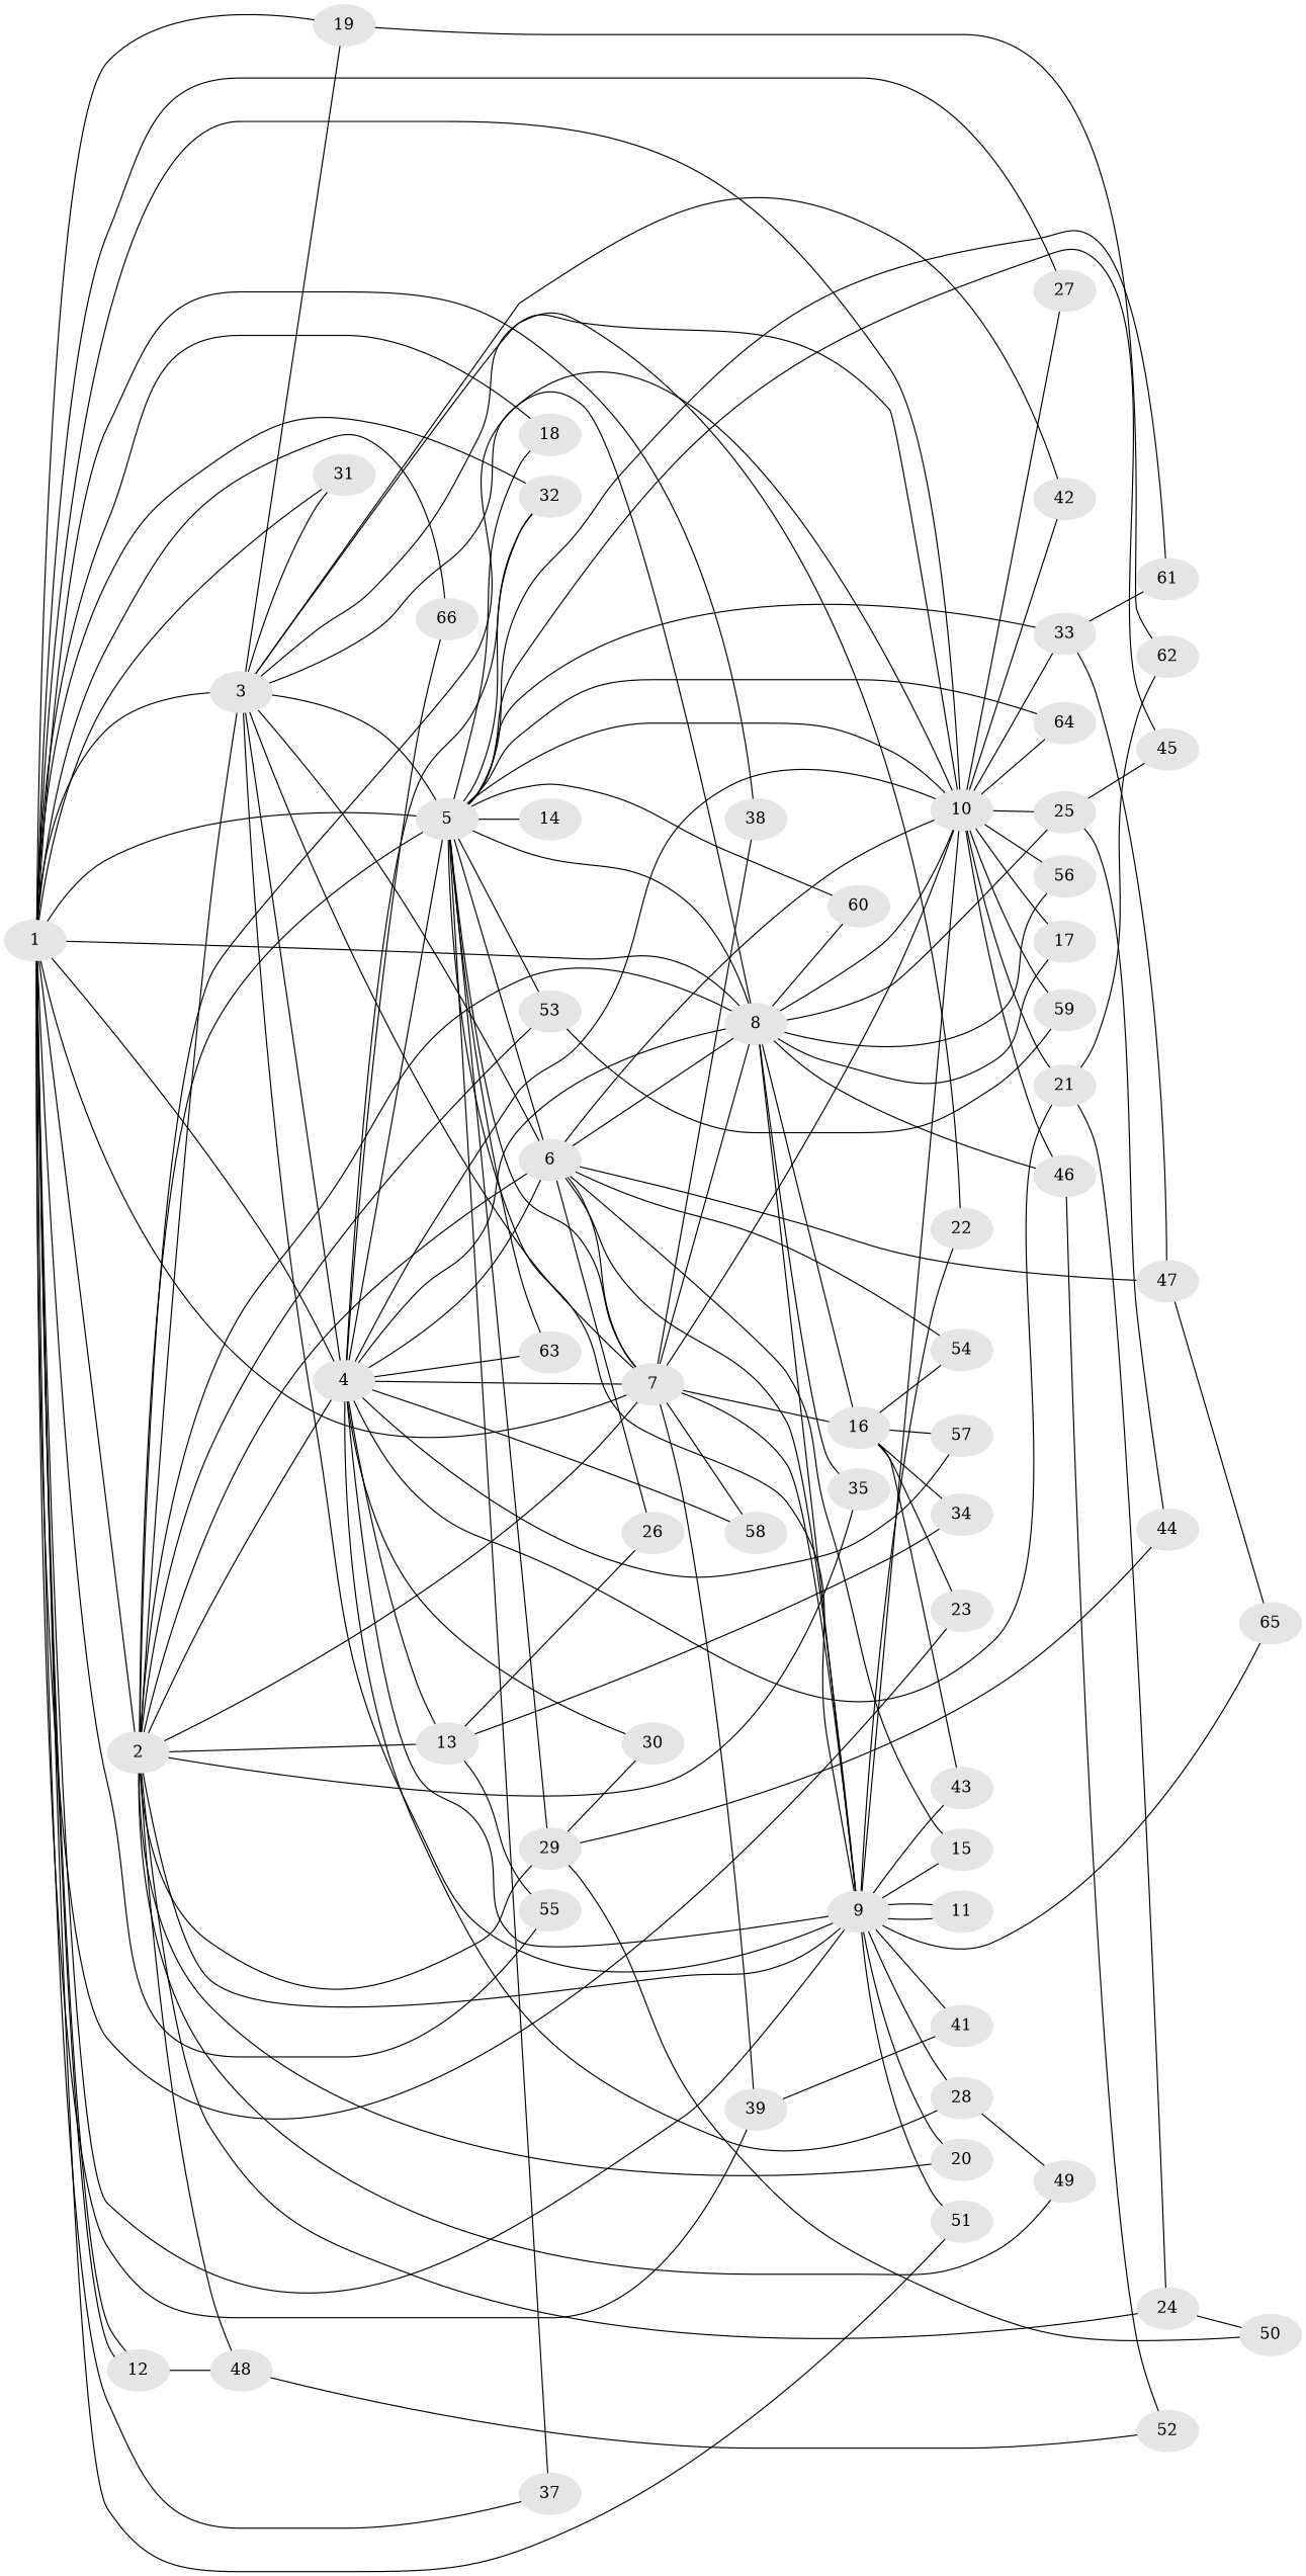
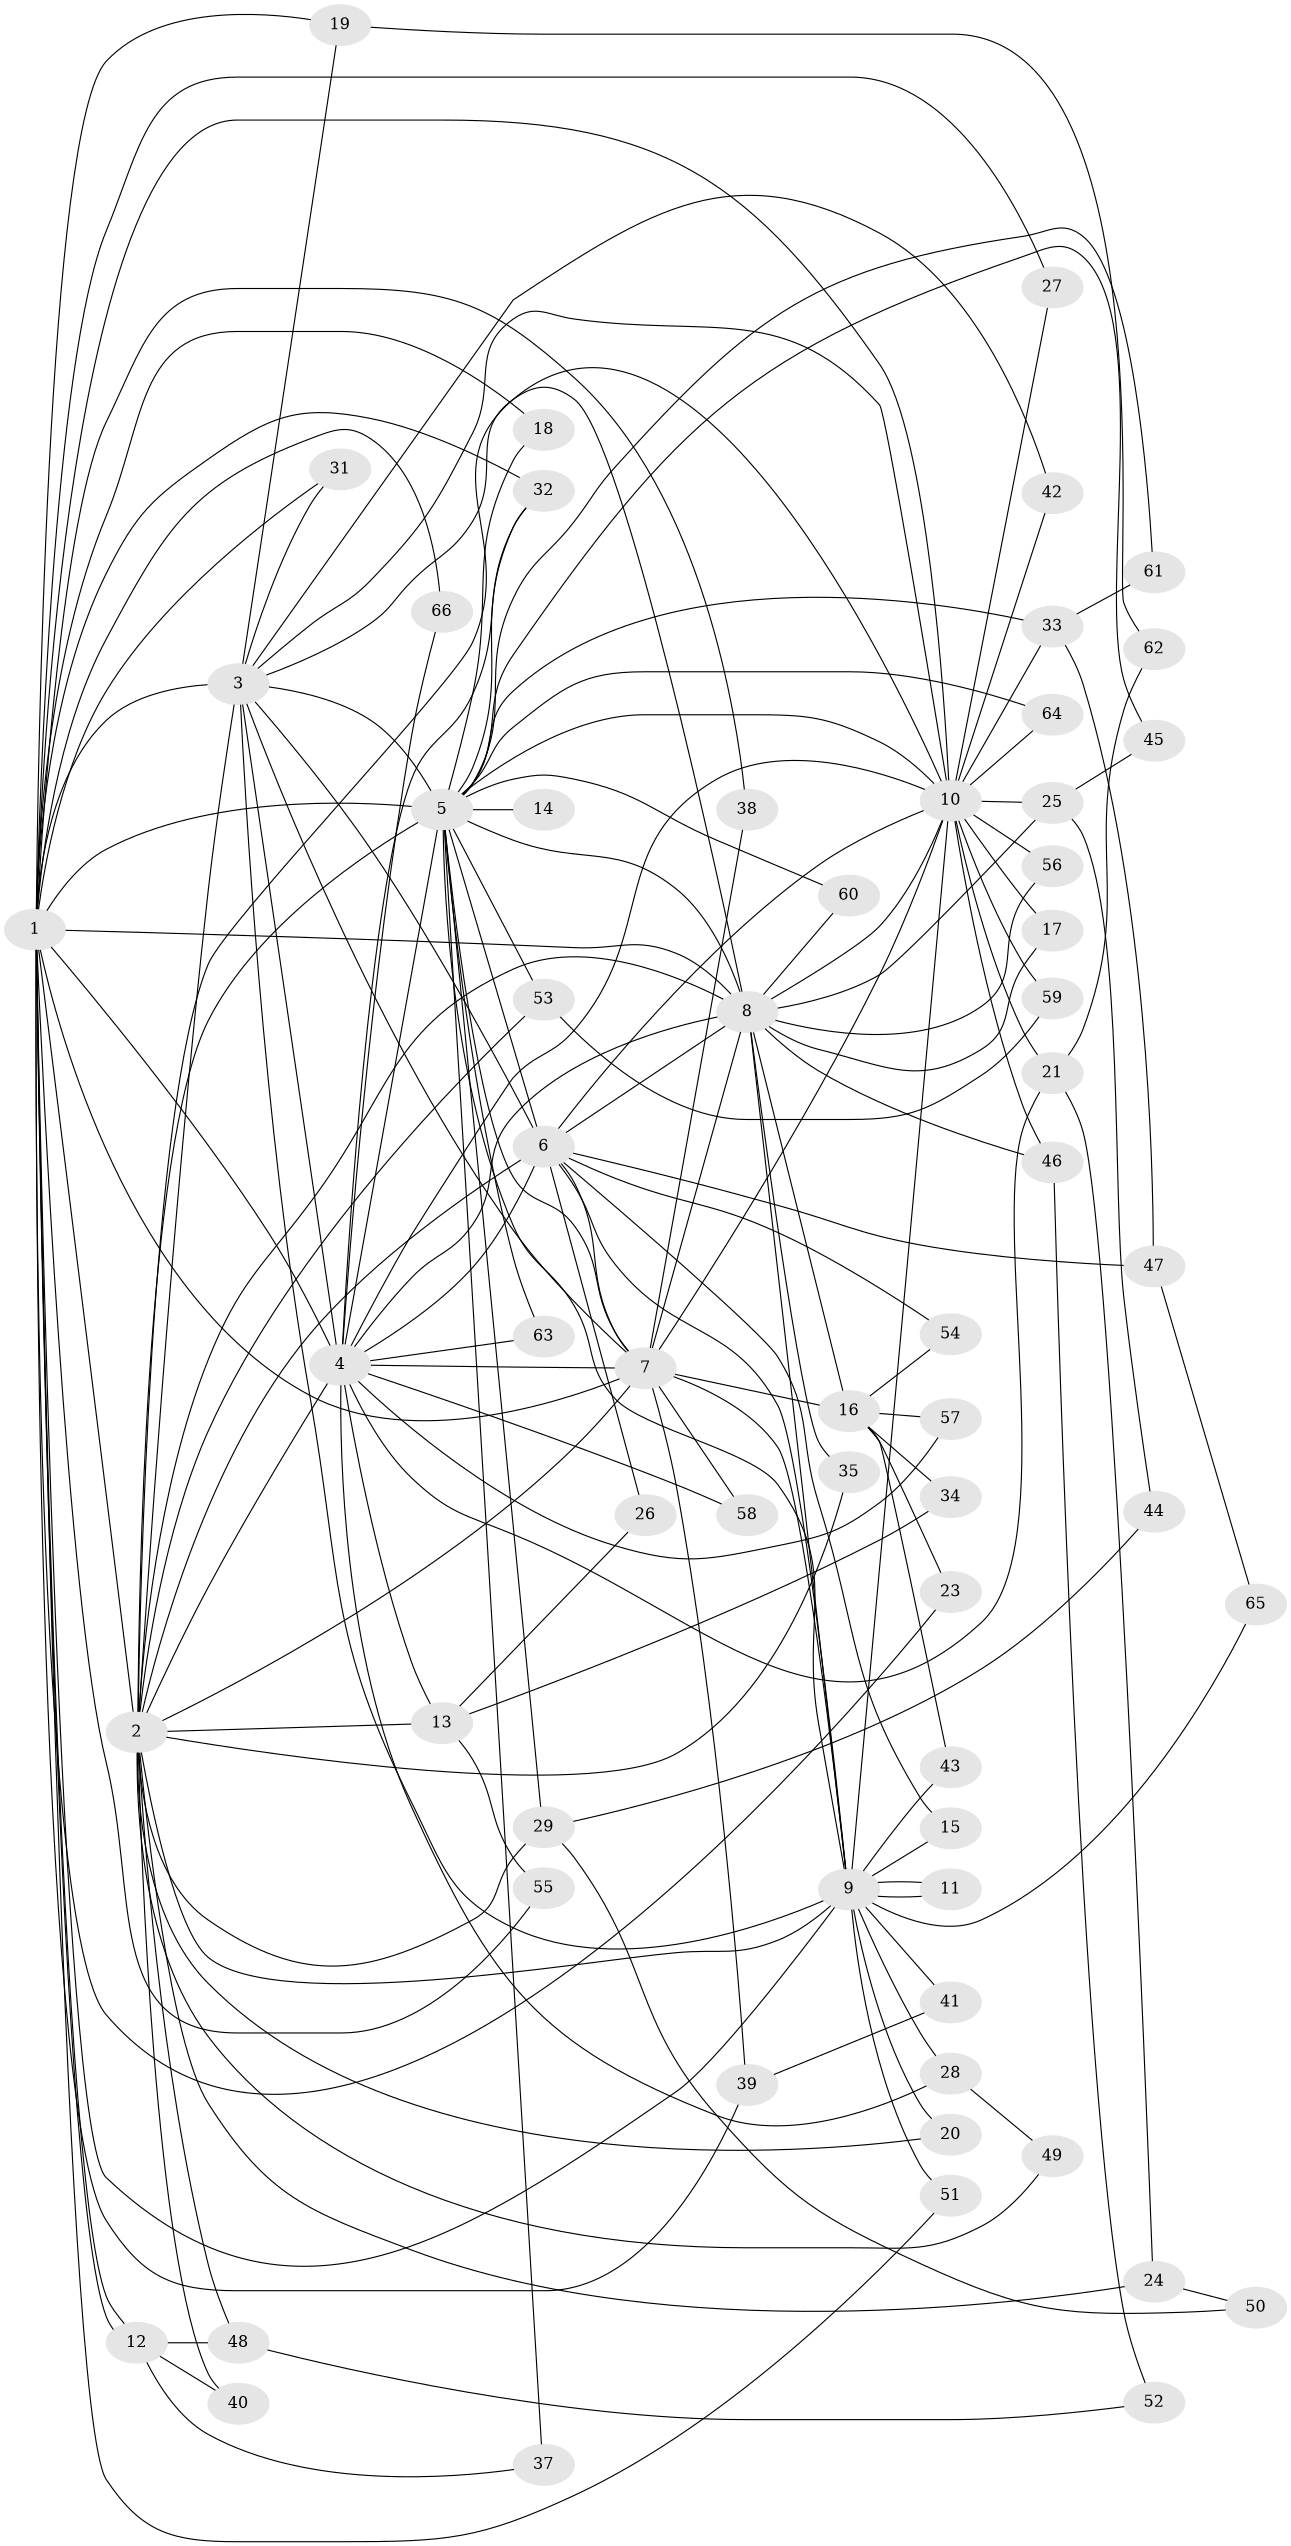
  graph {
    rankdir=LR
    node [color=gray90 style=filled]
    1
    2
    3
    4
    5
    7
    8
    9
    10
    12
    18
    19
    23
    27
    31
    37
    38
    39
    51
    55
    66
    32
    6
    13
    20
    24
    29
    35
+   40
    48
    49
    53
-   22
    42
    21
    28
-   30
    57
    58
    63
    14
    33
    45
    60
    61
    64
    15
    26
    47
    54
    16
    17
    25
    46
    56
    11
    41
    43
    65
    59
    62
    34
    50
    44
    52
    1 -- 2
    1 -- 3
    1 -- 4
    1 -- 5
    1 -- 7
    1 -- 8
    1 -- 9
    1 -- 10
    1 -- 12
    1 -- 12
    1 -- 18
    1 -- 19
    1 -- 23
    1 -- 27
    1 -- 31
-   1 -- 37
+   12 -- 37
    1 -- 38
    1 -- 39
    1 -- 51
    1 -- 55
    1 -- 66
    1 -- 32
    2 -- 3
    2 -- 4
    2 -- 5
    2 -- 7
    2 -- 8
    2 -- 9
    2 -- 10
    2 -- 6
    2 -- 13
    2 -- 20
    2 -- 24
    2 -- 29
    2 -- 35
+   2 -- 40
    2 -- 48
    2 -- 49
    2 -- 53
    3 -- 4
    3 -- 5
    3 -- 7
    3 -- 8
    3 -- 9
    3 -- 10
    3 -- 19
    3 -- 31
    3 -- 6
-   3 -- 22
    3 -- 42
    4 -- 5
    4 -- 7
    4 -- 8
-   4 -- 9
    4 -- 10
    4 -- 66
    4 -- 32
    4 -- 6
    4 -- 13
    4 -- 21
    4 -- 28
-   4 -- 30
    4 -- 57
    4 -- 58
    4 -- 63
    5 -- 7
    5 -- 8
    5 -- 9
    5 -- 10
    5 -- 18
    5 -- 37
    5 -- 32
    5 -- 6
    5 -- 29
    5 -- 53
    5 -- 63
    5 -- 14
    5 -- 33
    5 -- 45
    5 -- 60
    5 -- 61
    5 -- 64
    7 -- 8
    7 -- 9
    7 -- 10
    7 -- 38
    7 -- 39
    7 -- 58
    7 -- 16
    8 -- 9
    8 -- 10
    8 -- 35
    8 -- 60
    8 -- 16
    8 -- 17
    8 -- 25
    8 -- 46
    8 -- 56
    9 -- 10
    9 -- 51
    9 -- 20
-   9 -- 22
    9 -- 28
    9 -- 15
    9 -- 11
    9 -- 11
    9 -- 41
    9 -- 43
    9 -- 65
    10 -- 27
    10 -- 42
    10 -- 21
    10 -- 33
    10 -- 64
    10 -- 17
    10 -- 25
    10 -- 46
    10 -- 56
    10 -- 59
+   12 -- 40
    12 -- 48
    19 -- 62
    39 -- 41
    6 -- 7
    6 -- 8
    6 -- 9
    6 -- 10
    6 -- 15
    6 -- 26
    6 -- 47
    6 -- 54
    13 -- 55
    13 -- 26
    13 -- 34
    24 -- 50
-   29 -- 30
    29 -- 50
    29 -- 44
    48 -- 52
    53 -- 59
    21 -- 24
    21 -- 62
    28 -- 49
    33 -- 61
    33 -- 47
    47 -- 65
    16 -- 23
    16 -- 57
    16 -- 54
    16 -- 43
    16 -- 34
    25 -- 45
    25 -- 44
    46 -- 52
  }
